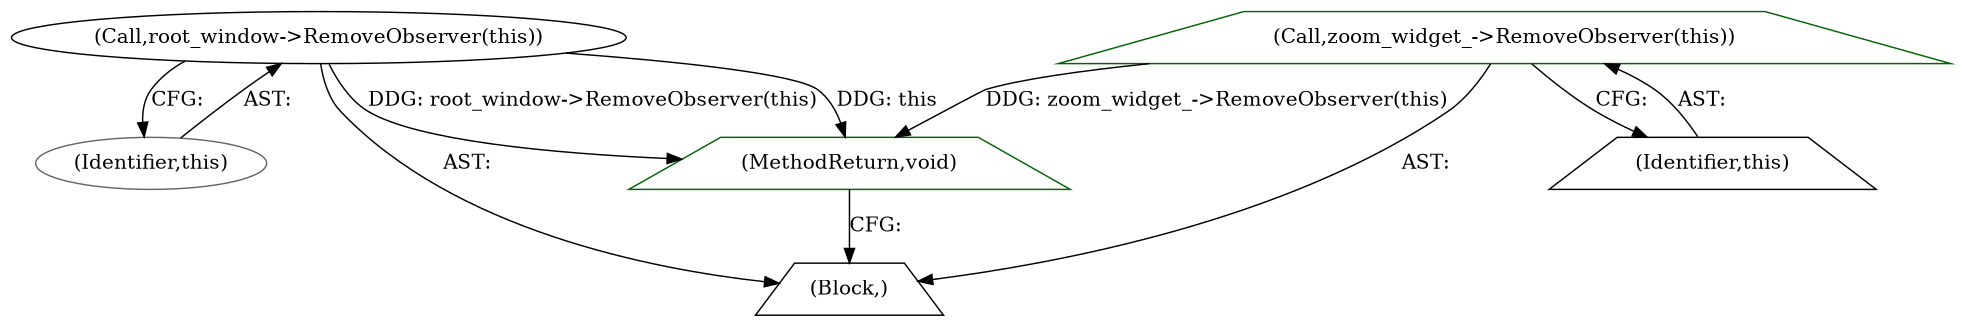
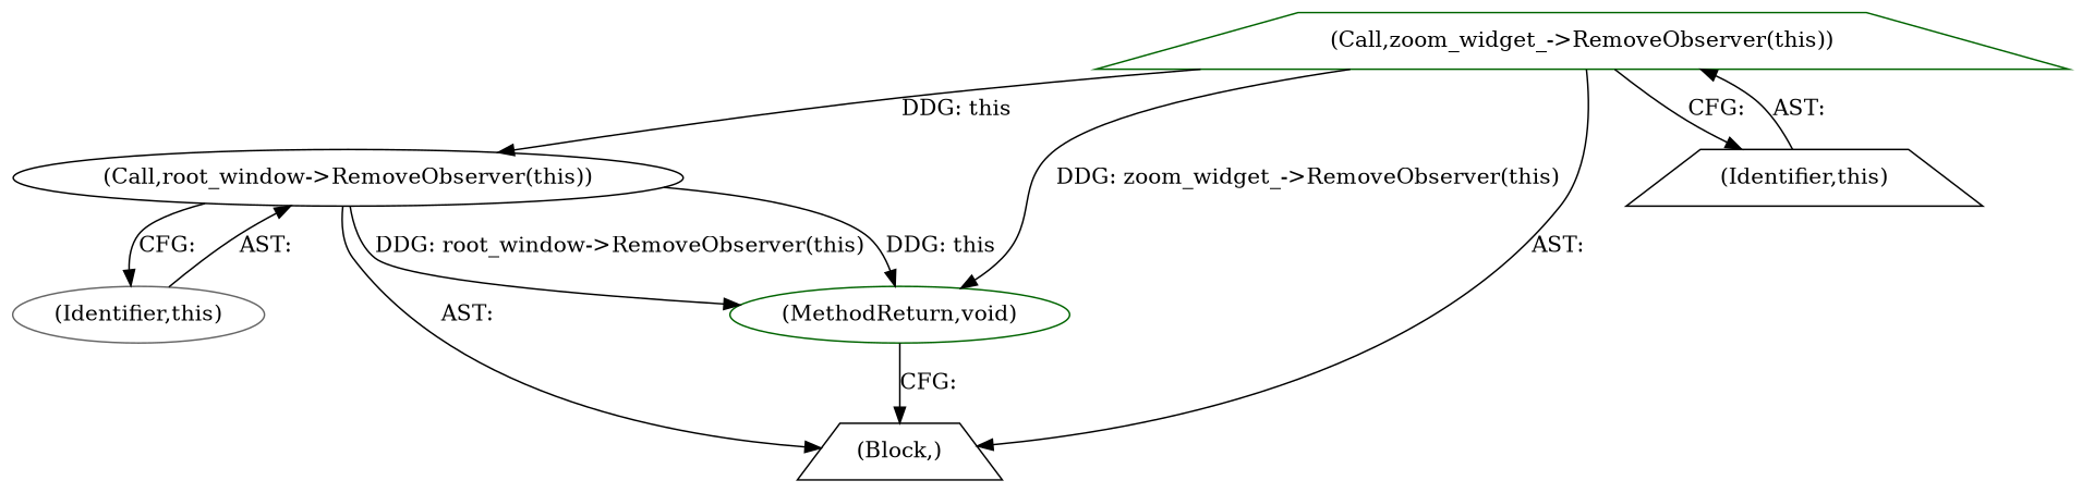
  digraph {
    node [color=black shape=trapezium]
    n1 [label="(Call,root_window->RemoveObserver(this))" shape=ellipse]
    n2 [color=gray40 label="(Identifier,this)" shape=ellipse]
    n3 [label="(Block,)"]
-   n4 [color=darkgreen label="(MethodReturn,void)"]
+   n4 [color=darkgreen label="(MethodReturn,void)" shape=ellipse]
    n5 [color=darkgreen label="(Call,zoom_widget_->RemoveObserver(this))"]
    n6 [label="(Identifier,this)"]
    n1 -> n2 [label="CFG: "]
    n1 -> n3 [label="AST: "]
    n1 -> n4 [label="DDG: root_window->RemoveObserver(this)"]
    n1 -> n4 [label="DDG: this"]
    n2 -> n1 [label="AST: "]
    n4 -> n3 [label="CFG: "]
+   n5 -> n1 [label="DDG: this"]
    n5 -> n3 [label="AST: "]
    n5 -> n4 [label="DDG: zoom_widget_->RemoveObserver(this)"]
    n5 -> n6 [label="CFG: "]
    n6 -> n5 [label="AST: "]
  }
